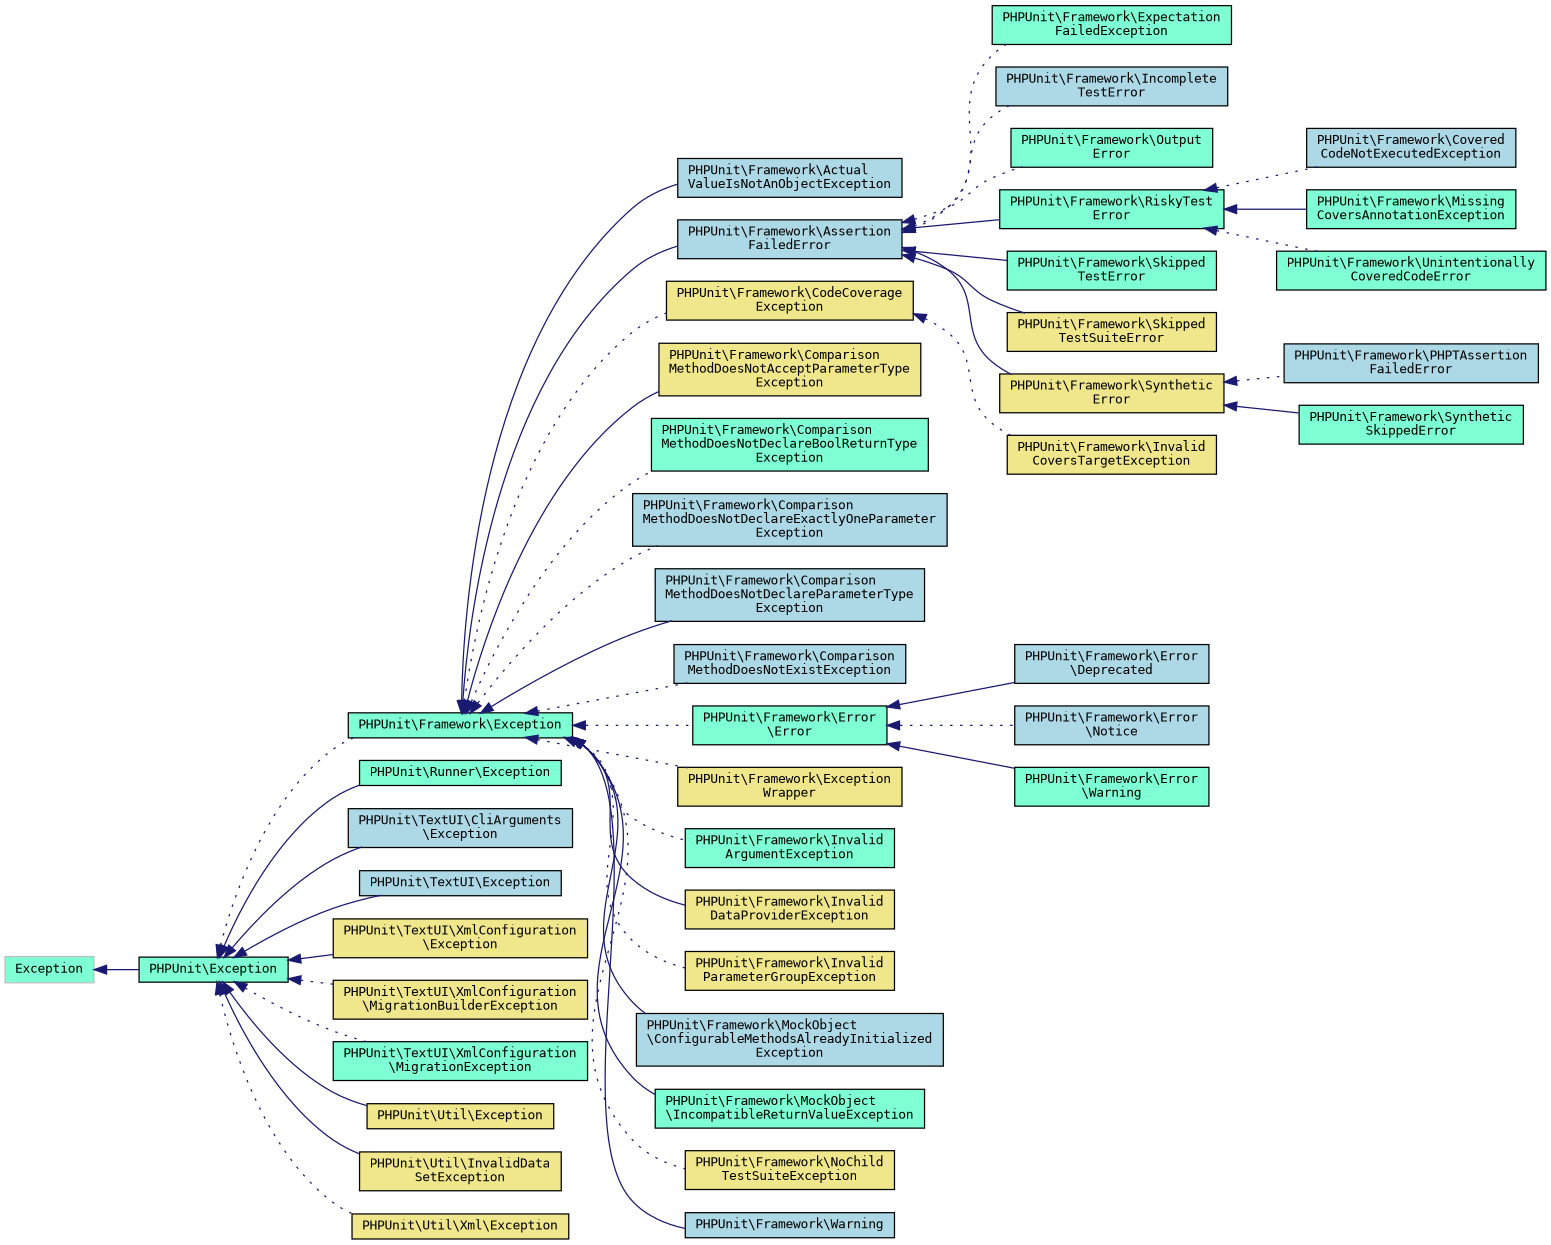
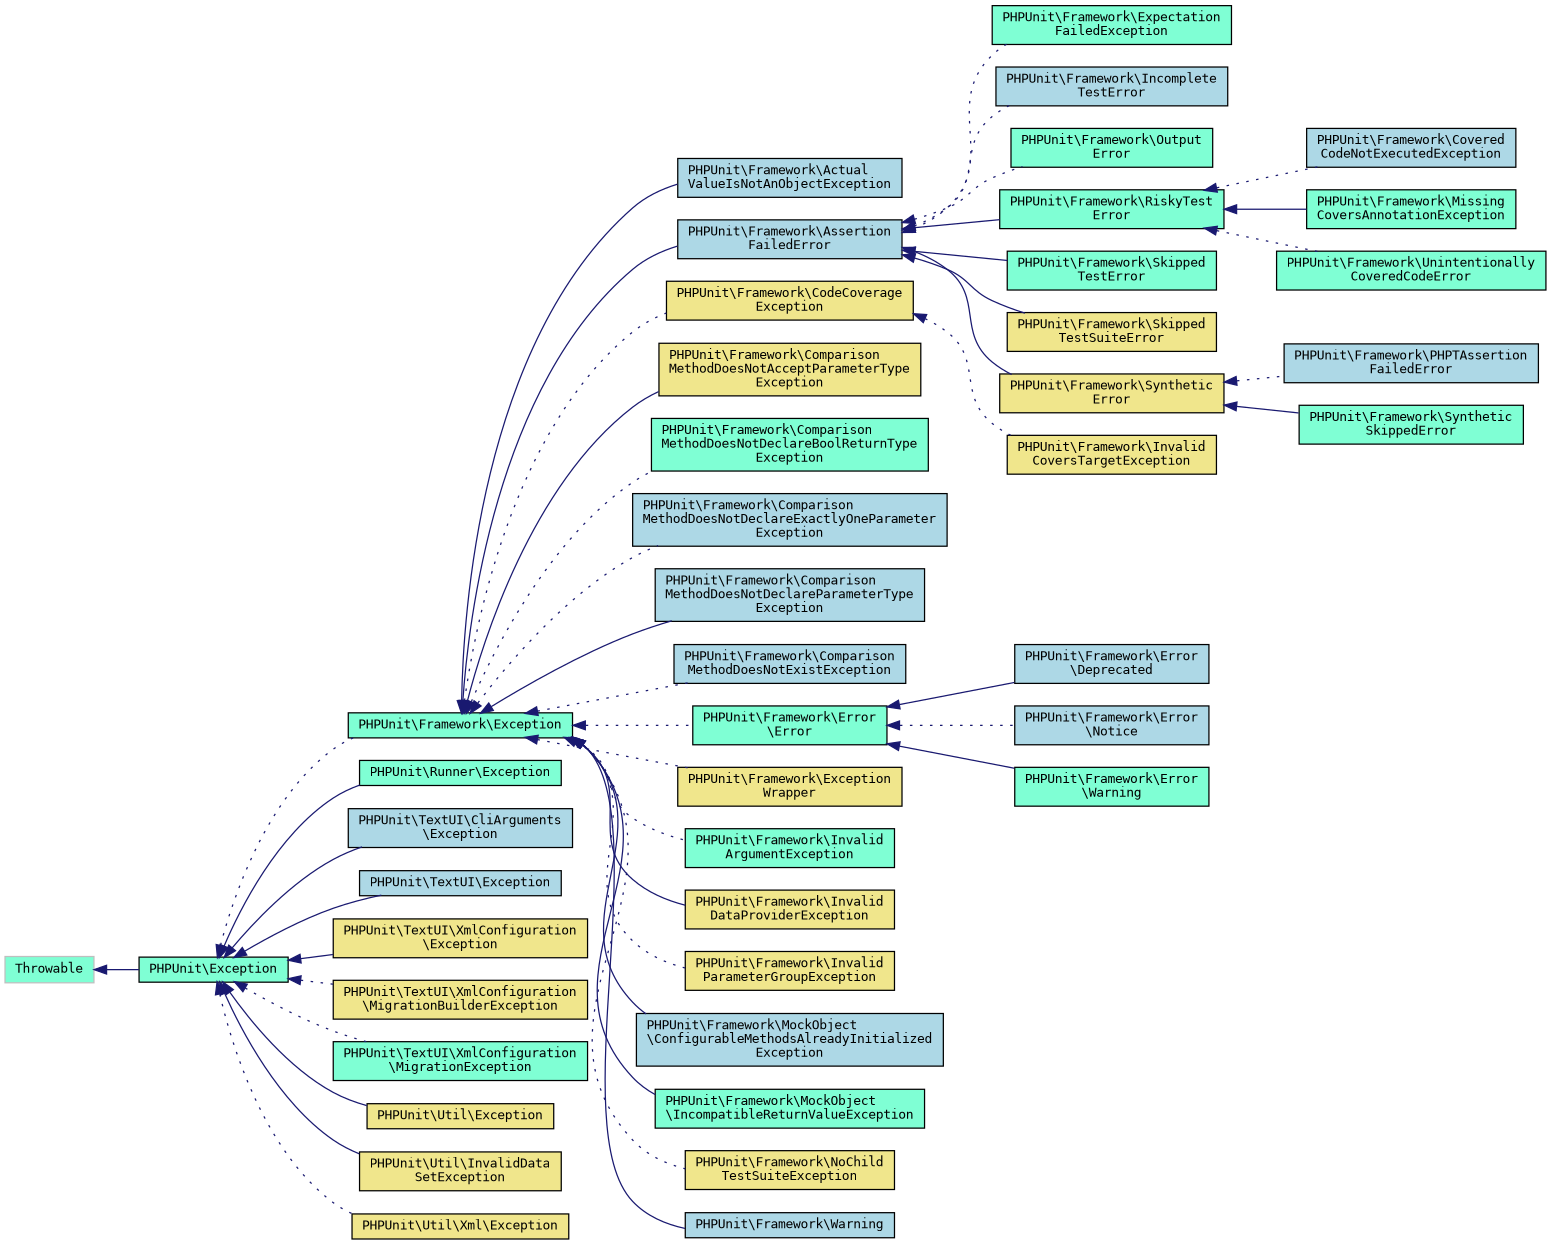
  digraph {
    rankdir=LR
    fontname="DejaVu Sans Mono"
    node [color=black fillcolor=aquamarine fontname="DejaVu Sans Mono" fontsize=10 shape=record style=filled]
    edge [color=midnightblue dir=back fontname="DejaVu Sans Mono" fontsize=10 labelfontname=Helvetica labelfontsize=10 style=solid]
    n1 [fontcolor=black height=0.2 label="PHPUnit\\Exception" width=0.4]
    n2 [height=0.2 label="PHPUnit\\Framework\\Exception" width=0.4]
    n3 [height=0.2 label="PHPUnit\\Runner\\Exception" width=0.4]
    n4 [fillcolor=lightblue height=0.2 label="PHPUnit\\TextUI\\CliArguments\l\\Exception" width=0.4]
    n5 [fillcolor=lightblue height=0.2 label="PHPUnit\\TextUI\\Exception" width=0.4]
    n6 [fillcolor=khaki height=0.2 label="PHPUnit\\TextUI\\XmlConfiguration\l\\Exception" width=0.4]
    n7 [fillcolor=khaki height=0.2 label="PHPUnit\\TextUI\\XmlConfiguration\l\\MigrationBuilderException" width=0.4]
    n8 [height=0.2 label="PHPUnit\\TextUI\\XmlConfiguration\l\\MigrationException" width=0.4]
    n9 [fillcolor=khaki height=0.2 label="PHPUnit\\Util\\Exception" width=0.4]
    n10 [fillcolor=khaki height=0.2 label="PHPUnit\\Util\\InvalidData\lSetException" width=0.4]
    n11 [fillcolor=khaki height=0.2 label="PHPUnit\\Util\\Xml\\Exception" width=0.4]
-   n12 [color=grey75 height=0.2 label=Exception width=0.4]
+   n12 [color=grey75 height=0.2 label=Throwable width=0.4]
    n13 [fillcolor=lightblue height=0.2 label="PHPUnit\\Framework\\Actual\lValueIsNotAnObjectException" width=0.4]
    n14 [fillcolor=lightblue height=0.2 label="PHPUnit\\Framework\\Assertion\lFailedError" width=0.4]
    n15 [fillcolor=khaki height=0.2 label="PHPUnit\\Framework\\CodeCoverage\lException" width=0.4]
    n16 [fillcolor=khaki height=0.2 label="PHPUnit\\Framework\\Comparison\lMethodDoesNotAcceptParameterType\lException" width=0.4]
    n17 [height=0.2 label="PHPUnit\\Framework\\Comparison\lMethodDoesNotDeclareBoolReturnType\lException" width=0.4]
    n18 [fillcolor=lightblue height=0.2 label="PHPUnit\\Framework\\Comparison\lMethodDoesNotDeclareExactlyOneParameter\lException" width=0.4]
    n19 [fillcolor=lightblue height=0.2 label="PHPUnit\\Framework\\Comparison\lMethodDoesNotDeclareParameterType\lException" width=0.4]
    n20 [fillcolor=lightblue height=0.2 label="PHPUnit\\Framework\\Comparison\lMethodDoesNotExistException" width=0.4]
    n21 [height=0.2 label="PHPUnit\\Framework\\Error\l\\Error" width=0.4]
    n22 [fillcolor=khaki height=0.2 label="PHPUnit\\Framework\\Exception\lWrapper" width=0.4]
    n23 [height=0.2 label="PHPUnit\\Framework\\Invalid\lArgumentException" width=0.4]
    n24 [fillcolor=khaki height=0.2 label="PHPUnit\\Framework\\Invalid\lDataProviderException" width=0.4]
    n25 [fillcolor=khaki height=0.2 label="PHPUnit\\Framework\\Invalid\lParameterGroupException" width=0.4]
    n26 [fillcolor=lightblue height=0.2 label="PHPUnit\\Framework\\MockObject\l\\ConfigurableMethodsAlreadyInitialized\lException" width=0.4]
    n27 [height=0.2 label="PHPUnit\\Framework\\MockObject\l\\IncompatibleReturnValueException" width=0.4]
    Node34 [fillcolor=khaki height=0.2 label="PHPUnit\\Framework\\NoChild\lTestSuiteException" width=0.4]
    n29 [fillcolor=lightblue height=0.2 label="PHPUnit\\Framework\\Warning" width=0.4]
    n30 [height=0.2 label="PHPUnit\\Framework\\Expectation\lFailedException" width=0.4]
    n31 [fillcolor=lightblue height=0.2 label="PHPUnit\\Framework\\Incomplete\lTestError" width=0.4]
    n32 [height=0.2 label="PHPUnit\\Framework\\Output\lError" width=0.4]
    n33 [height=0.2 label="PHPUnit\\Framework\\RiskyTest\lError" width=0.4]
    n34 [height=0.2 label="PHPUnit\\Framework\\Skipped\lTestError" width=0.4]
    n35 [fillcolor=khaki height=0.2 label="PHPUnit\\Framework\\Skipped\lTestSuiteError" width=0.4]
    n36 [fillcolor=khaki height=0.2 label="PHPUnit\\Framework\\Synthetic\lError" width=0.4]
    n37 [fillcolor=lightblue height=0.2 label="PHPUnit\\Framework\\Covered\lCodeNotExecutedException" width=0.4]
    n38 [height=0.2 label="PHPUnit\\Framework\\Missing\lCoversAnnotationException" width=0.4]
    n39 [height=0.2 label="PHPUnit\\Framework\\Unintentionally\lCoveredCodeError" width=0.4]
    n40 [fillcolor=lightblue height=0.2 label="PHPUnit\\Framework\\PHPTAssertion\lFailedError" width=0.4]
    n41 [height=0.2 label="PHPUnit\\Framework\\Synthetic\lSkippedError" width=0.4]
    n42 [fillcolor=khaki height=0.2 label="PHPUnit\\Framework\\Invalid\lCoversTargetException" width=0.4]
    n43 [fillcolor=lightblue height=0.2 label="PHPUnit\\Framework\\Error\l\\Deprecated" width=0.4]
    Node26 [fillcolor=lightblue height=0.2 label="PHPUnit\\Framework\\Error\l\\Notice" width=0.4]
    n45 [height=0.2 label="PHPUnit\\Framework\\Error\l\\Warning" width=0.4]
    n1 -> n2 [style=dotted]
    n1 -> n3
    n1 -> n4
    n1 -> n5
    n1 -> n6
    n1 -> n7 [style=dotted]
    n1 -> n8 [style=dotted]
    n1 -> n9
    n1 -> n10
    n1 -> n11 [style=dotted]
    n2 -> n13
    n2 -> n14
    n2 -> n15 [style=dotted]
    n2 -> n16
    n2 -> n17 [style=dotted]
    n2 -> n18 [style=dotted]
    n2 -> n19
    n2 -> n20 [style=dotted]
    n2 -> n21 [style=dotted]
    n2 -> n22 [style=dotted]
    n2 -> n23 [style=dotted]
    n2 -> n24
    n2 -> n25 [style=dotted]
    n2 -> n26
    n2 -> n27
    n2 -> Node34 [style=dotted]
    n2 -> n29
    n12 -> n1
    n14 -> n30 [style=dotted]
    n14 -> n31 [style=dotted]
    n14 -> n32 [style=dotted]
    n14 -> n33
    n14 -> n34
    n14 -> n35
    n14 -> n36
    n15 -> n42 [style=dotted]
    n21 -> n43
    n21 -> Node26 [style=dotted]
    n21 -> n45
    n33 -> n37 [style=dotted]
    n33 -> n38
    n33 -> n39 [style=dotted]
    n36 -> n40 [style=dotted]
    n36 -> n41
  }
